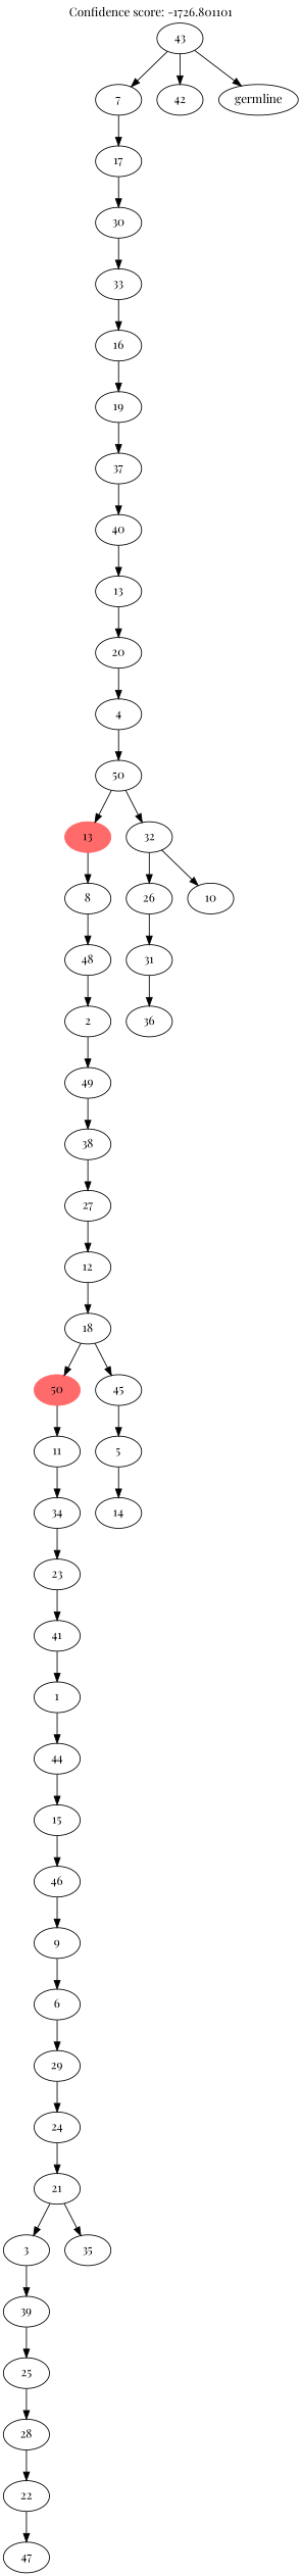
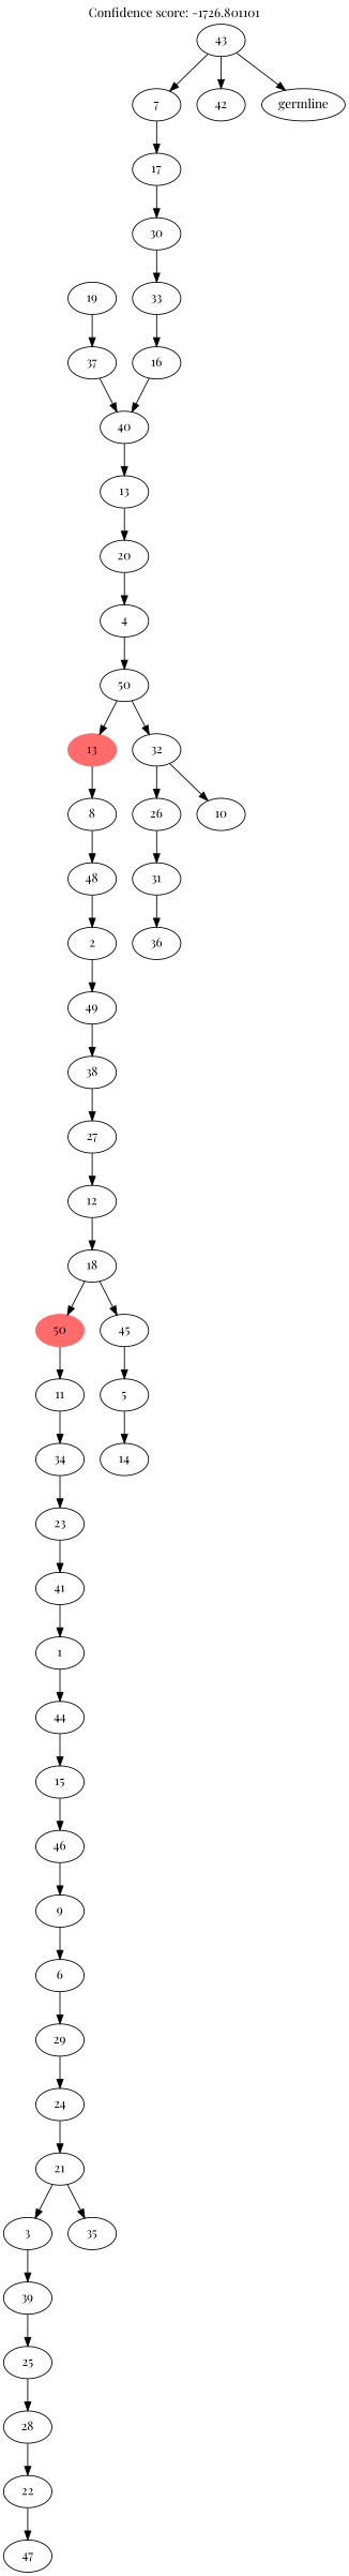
  digraph {
    fontname="Playfair Display"
    label="Confidence score: -1726.801101"
    labelloc=t
    node [fontname="Playfair Display"]
    edge [fontname="Playfair Display"]
    n1 [label=22]
    n2 [label=47]
    n3 [label=28]
    n4 [label=25]
    n5 [label=39]
    n6 [label=3]
    n7 [label=21]
    n8 [label=35]
    n9 [label=24]
    n10 [label=29]
    n11 [label=6]
    n12 [label=9]
    n13 [label=46]
    n14 [label=15]
    n15 [label=44]
    n16 [label=1]
    n17 [label=41]
    n18 [label=23]
    n19 [label=34]
    n20 [label=11]
    n21 [color=indianred1 label=50 style=filled]
    n22 [label=5]
    n23 [label=14]
    n24 [label=45]
    n25 [label=18]
    n26 [label=12]
    n27 [label=27]
    n28 [label=38]
    n29 [label=49]
    n30 [label=2]
    n31 [label=48]
    n32 [label=8]
    n33 [color=indianred1 label=13 style=filled]
    n34 [label=31]
    n35 [label=36]
    n36 [label=26]
    n37 [label=10]
    n38 [label=32]
    n39 [label=50]
    n40 [label=4]
    n41 [label=20]
    n42 [label=13]
    n43 [label=40]
    n44 [label=37]
    n45 [label=19]
    n46 [label=16]
    n47 [label=33]
    n48 [label=30]
    n49 [label=17]
    n50 [label=7]
    n51 [label=43]
    n52 [label=42]
    n53 [label=germline]
    n1 -> n2
    n3 -> n1
    n4 -> n3
    n5 -> n4
    n6 -> n5
    n7 -> n6
    n7 -> n8
    n9 -> n7
    n10 -> n9
    n11 -> n10
    n12 -> n11
    n13 -> n12
    n14 -> n13
    n15 -> n14
    n16 -> n15
    n17 -> n16
    n18 -> n17
    n19 -> n18
    n20 -> n19
    n21 -> n20
    n22 -> n23
    n24 -> n22
    n25 -> n21
    n25 -> n24
    n26 -> n25
    n27 -> n26
    n28 -> n27
    n29 -> n28
    n30 -> n29
    n31 -> n30
    n32 -> n31
    n33 -> n32
    n34 -> n35
    n36 -> n34
    n38 -> n36
    n38 -> n37
    n39 -> n33
    n39 -> n38
    n40 -> n39
    n41 -> n40
    n42 -> n41
    n43 -> n42
    n44 -> n43
    n45 -> n44
-   n46 -> n45
+   n46 -> n43
    n47 -> n46
    n48 -> n47
    n49 -> n48
    n50 -> n49
    n51 -> n50
    n51 -> n52
    n51 -> n53
  }
